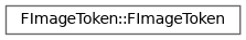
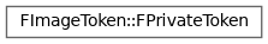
  digraph {
    rankdir=LR
-   n1 [color=grey40 fillcolor=white fontname=Helvetica fontsize=10 height=0.2 label="FImageToken::FImageToken" shape=box style=filled width=0.4]
+   n1 [color=grey40 fillcolor=white fontname=Helvetica fontsize=10 height=0.2 label="FImageToken::FPrivateToken" shape=box style=filled width=0.4]
  }
